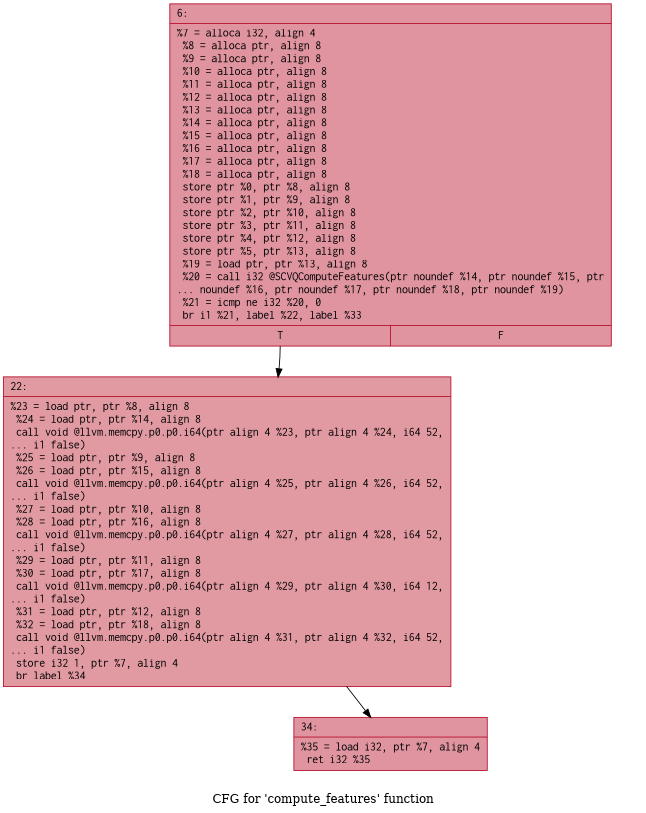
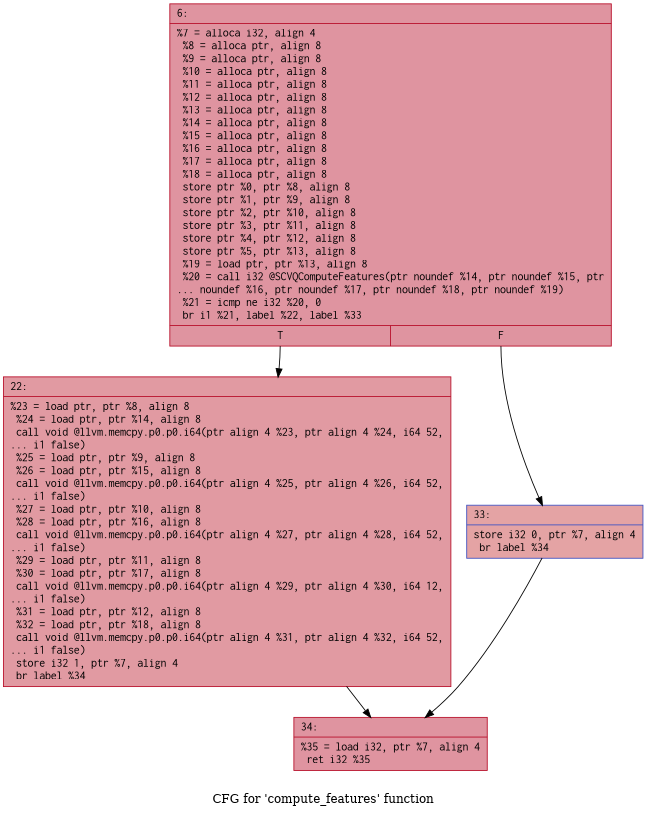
  digraph {
    label="CFG for 'compute_features' function"
    node [color="#b70d28ff" fillcolor="#b70d2870" fontname=Courier shape=record style=filled]
    n1 [label="{6:\l|  %7 = alloca i32, align 4\l  %8 = alloca ptr, align 8\l  %9 = alloca ptr, align 8\l  %10 = alloca ptr, align 8\l  %11 = alloca ptr, align 8\l  %12 = alloca ptr, align 8\l  %13 = alloca ptr, align 8\l  %14 = alloca ptr, align 8\l  %15 = alloca ptr, align 8\l  %16 = alloca ptr, align 8\l  %17 = alloca ptr, align 8\l  %18 = alloca ptr, align 8\l  store ptr %0, ptr %8, align 8\l  store ptr %1, ptr %9, align 8\l  store ptr %2, ptr %10, align 8\l  store ptr %3, ptr %11, align 8\l  store ptr %4, ptr %12, align 8\l  store ptr %5, ptr %13, align 8\l  %19 = load ptr, ptr %13, align 8\l  %20 = call i32 @SCVQComputeFeatures(ptr noundef %14, ptr noundef %15, ptr\l... noundef %16, ptr noundef %17, ptr noundef %18, ptr noundef %19)\l  %21 = icmp ne i32 %20, 0\l  br i1 %21, label %22, label %33\l|{<s0>T|<s1>F}}"]
    n2 [fillcolor="#bb1b2c70" label="{22:\l|  %23 = load ptr, ptr %8, align 8\l  %24 = load ptr, ptr %14, align 8\l  call void @llvm.memcpy.p0.p0.i64(ptr align 4 %23, ptr align 4 %24, i64 52,\l... i1 false)\l  %25 = load ptr, ptr %9, align 8\l  %26 = load ptr, ptr %15, align 8\l  call void @llvm.memcpy.p0.p0.i64(ptr align 4 %25, ptr align 4 %26, i64 52,\l... i1 false)\l  %27 = load ptr, ptr %10, align 8\l  %28 = load ptr, ptr %16, align 8\l  call void @llvm.memcpy.p0.p0.i64(ptr align 4 %27, ptr align 4 %28, i64 52,\l... i1 false)\l  %29 = load ptr, ptr %11, align 8\l  %30 = load ptr, ptr %17, align 8\l  call void @llvm.memcpy.p0.p0.i64(ptr align 4 %29, ptr align 4 %30, i64 12,\l... i1 false)\l  %31 = load ptr, ptr %12, align 8\l  %32 = load ptr, ptr %18, align 8\l  call void @llvm.memcpy.p0.p0.i64(ptr align 4 %31, ptr align 4 %32, i64 52,\l... i1 false)\l  store i32 1, ptr %7, align 4\l  br label %34\l}"]
+   n3 [color="#3d50c3ff" fillcolor="#c32e3170" label="{33:\l|  store i32 0, ptr %7, align 4\l  br label %34\l}"]
    n4 [label="{34:\l|  %35 = load i32, ptr %7, align 4\l  ret i32 %35\l}"]
    n1 -> n2 [tailport=s0]
+   n1 -> n3 [tailport=s1]
    n2 -> n4
+   n3 -> n4
  }
